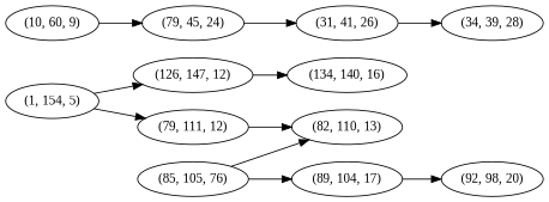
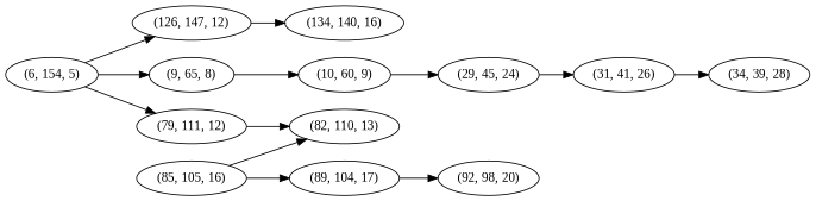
  digraph {
    fontname="Liberation Serif"
    rankdir=LR
    node [fontname="Liberation Serif"]
    edge [fontname="Liberation Serif"]
-   "(6, 154, 5)" [label="(1, 154, 5)"]
+   "(6, 154, 5)"
+   "(9, 65, 8)"
    "(79, 111, 12)"
    "(126, 147, 12)"
    "(10, 60, 9)"
    "(82, 110, 13)"
    "(134, 140, 16)"
-   "(29, 45, 24)" [label="(79, 45, 24)"]
+   "(29, 45, 24)"
    "(31, 41, 26)"
    "(34, 39, 28)"
-   "(85, 105, 16)" [label="(85, 105, 76)"]
+   "(85, 105, 16)"
    "(89, 104, 17)"
    "(92, 98, 20)"
+   "(6, 154, 5)" -> "(9, 65, 8)"
    "(6, 154, 5)" -> "(79, 111, 12)"
    "(6, 154, 5)" -> "(126, 147, 12)"
+   "(9, 65, 8)" -> "(10, 60, 9)"
    "(79, 111, 12)" -> "(82, 110, 13)"
    "(126, 147, 12)" -> "(134, 140, 16)"
    "(10, 60, 9)" -> "(29, 45, 24)"
    "(29, 45, 24)" -> "(31, 41, 26)"
    "(31, 41, 26)" -> "(34, 39, 28)"
    "(85, 105, 16)" -> "(82, 110, 13)"
    "(85, 105, 16)" -> "(89, 104, 17)"
    "(89, 104, 17)" -> "(92, 98, 20)"
  }
